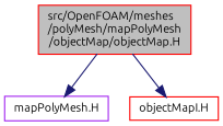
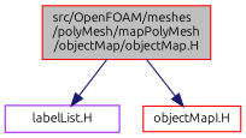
  digraph {
    fontname=Ubuntu
    node [color=red fontname=Ubuntu fontsize=10 shape=record]
    edge [color=midnightblue fontname=Ubuntu fontsize=10 labelfontname=Helvetica labelfontsize=10 style=solid]
    n1 [fillcolor=grey75 fontcolor=black height=0.2 label="src/OpenFOAM/meshes\l/polyMesh/mapPolyMesh\l/objectMap/objectMap.H" style=filled width=0.4]
-   n2 [color=purple height=0.2 label="mapPolyMesh.H" width=0.4]
+   n2 [color=purple height=0.2 label="labelList.H" width=0.4]
    n3 [height=0.2 label="objectMapI.H" width=0.4]
    n1 -> n2
    n1 -> n3
  }
